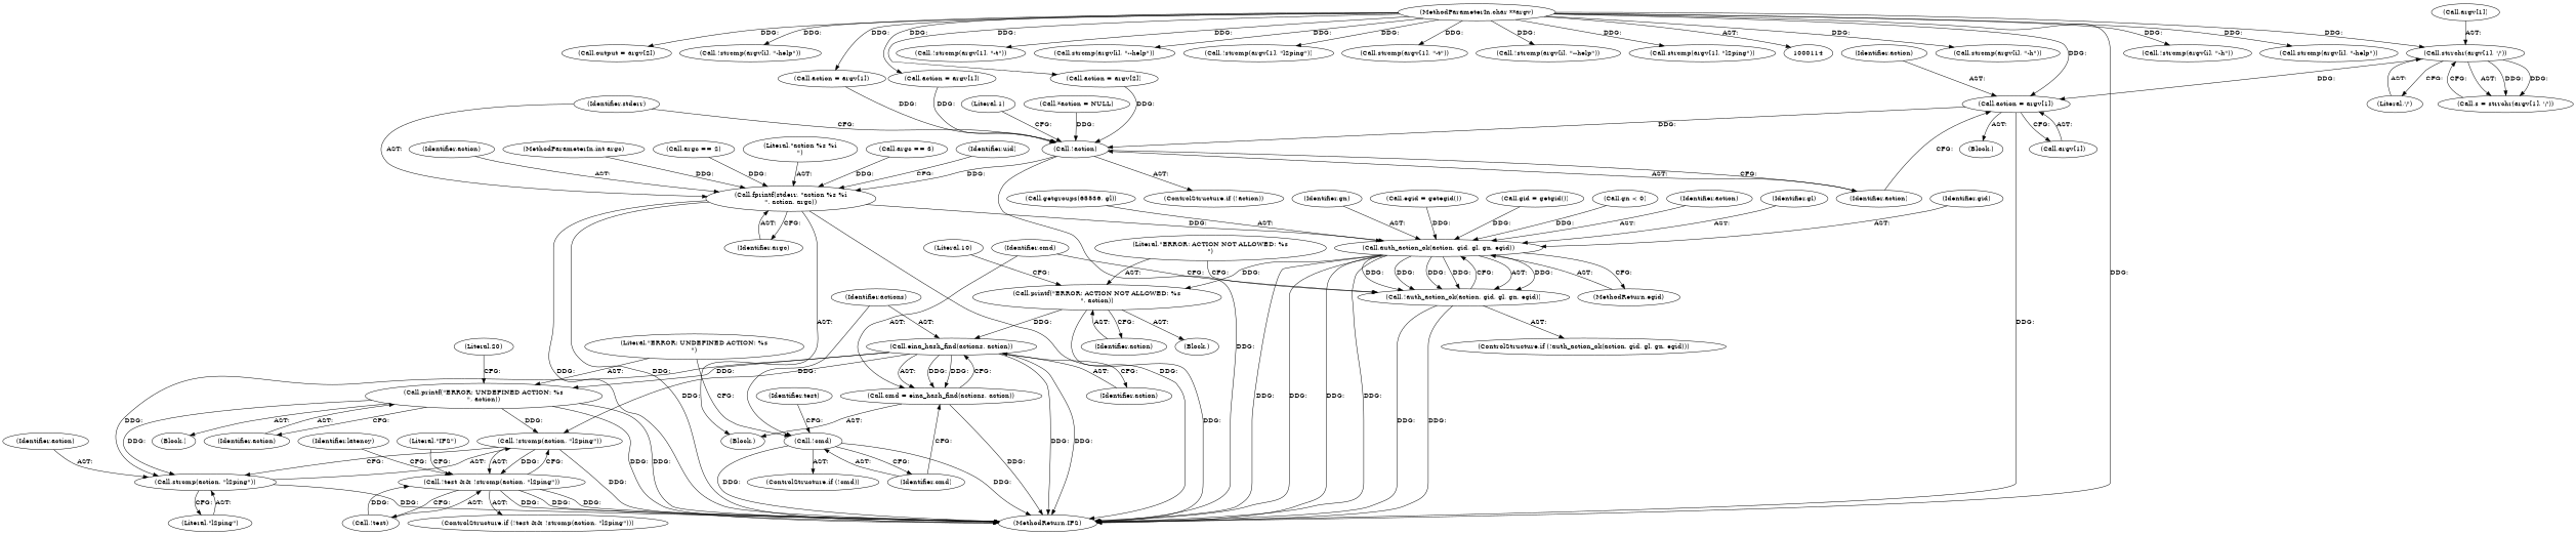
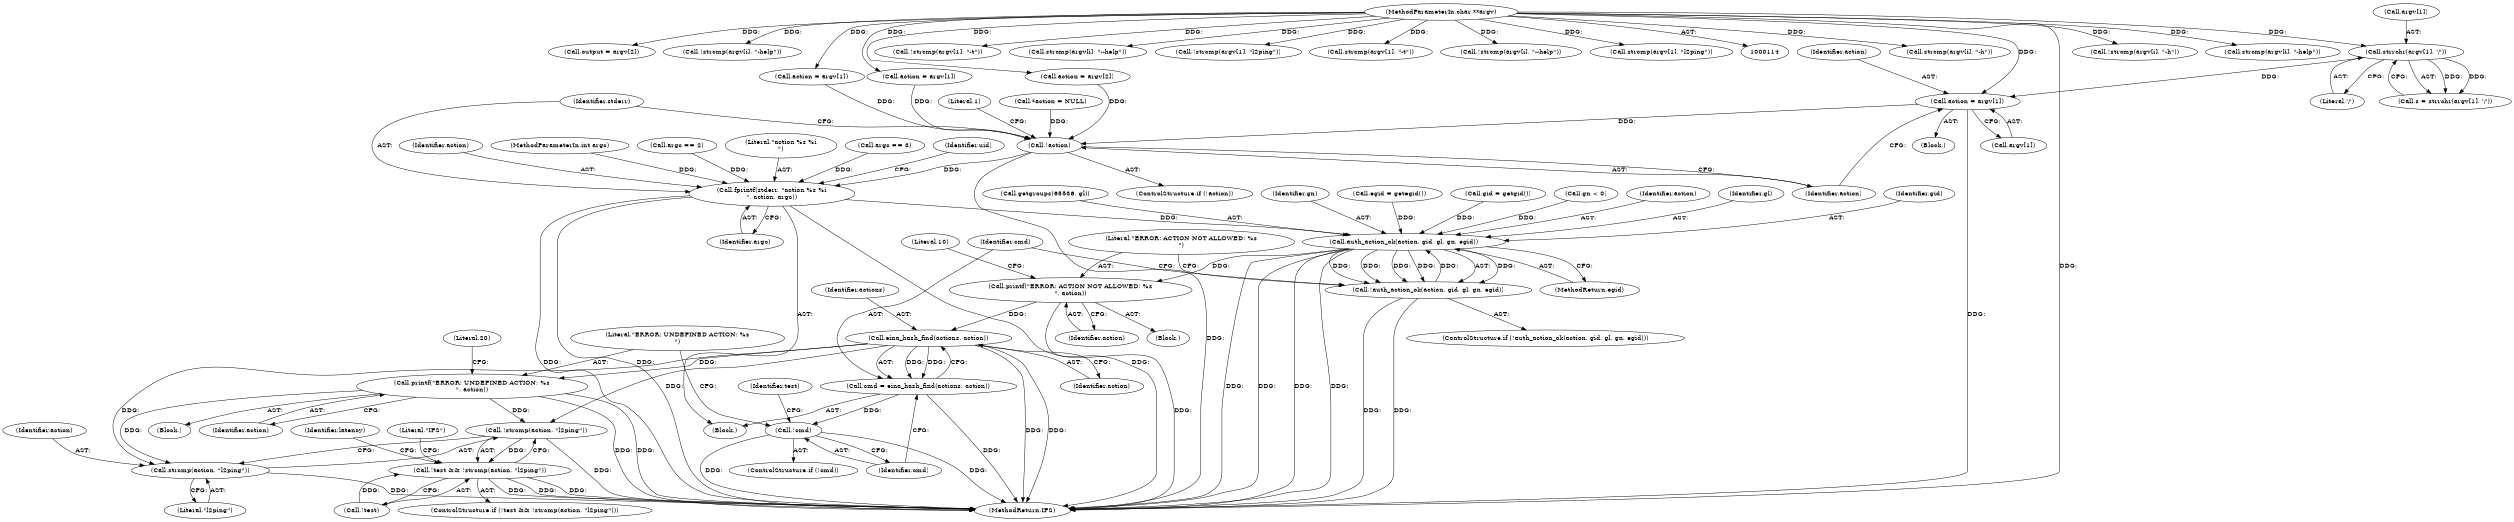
  digraph {
    n1 [label="(Call,action = argv[1])"]
    n2 [label="(Call,!action)"]
    n3 [label="(Call,argv[1])"]
    n4 [label="(Block,)"]
    n5 [label="(MethodReturn,IFS)"]
    n6 [label="(Call,fprintf(stderr, \"action %s %i\n\", action, argc))"]
    n7 [label="(ControlStructure,if (!action))"]
    n8 [label="(Identifier,action)"]
    n9 [label="(Call,strrchr(argv[1], '/'))"]
    n10 [label="(Literal,'/')"]
    n11 [label="(Call,s = strrchr(argv[1], '/'))"]
    n12 [label="(MethodParameterIn,char **argv)"]
    n13 [label="(Call,strcmp(argv[i], \"-h\"))"]
    n14 [label="(Call,!strcmp(argv[i], \"-h\"))"]
    n15 [label="(Call,strcmp(argv[i], \"-help\"))"]
    n16 [label="(Call,output = argv[2])"]
    n17 [label="(Call,!strcmp(argv[i], \"-help\"))"]
    n18 [label="(Call,action = argv[1])"]
    n19 [label="(Call,action = argv[2])"]
    n20 [label="(Call,action = argv[1])"]
    n21 [label="(Call,!strcmp(argv[1], \"-t\"))"]
    n22 [label="(Call,strcmp(argv[i], \"--help\"))"]
    n23 [label="(Call,!strcmp(argv[1], \"l2ping\"))"]
    n24 [label="(Call,strcmp(argv[1], \"-t\"))"]
    n25 [label="(Call,!strcmp(argv[i], \"--help\"))"]
    n26 [label="(Call,strcmp(argv[1], \"l2ping\"))"]
    1000114
    n28 [label="(Call,auth_action_ok(action, gid, gl, gn, egid))"]
    n29 [label="(Block,)"]
    n30 [label="(Identifier,argc)"]
    n31 [label="(Call,!auth_action_ok(action, gid, gl, gn, egid))"]
    n32 [label="(Call,printf(\"ERROR: ACTION NOT ALLOWED: %s\n\", action))"]
    n33 [label="(MethodReturn,egid)"]
    n34 [label="(ControlStructure,if (!auth_action_ok(action, gid, gl, gn, egid)))"]
    n35 [label="(Call,eina_hash_find(actions, action))"]
    n36 [label="(Identifier,action)"]
    n37 [label="(Block,)"]
    n38 [label="(Call,cmd = eina_hash_find(actions, action))"]
    n39 [label="(Call,printf(\"ERROR: UNDEFINED ACTION: %s\n\", action))"]
    n40 [label="(Call,!strcmp(action, \"l2ping\"))"]
    n41 [label="(Call,strcmp(action, \"l2ping\"))"]
    n42 [label="(Identifier,action)"]
    n43 [label="(Call,!cmd)"]
    n44 [label="(Identifier,action)"]
    n45 [label="(Block,)"]
    n46 [label="(Call,!test && !strcmp(action, \"l2ping\"))"]
    n47 [label="(Literal,\"l2ping\")"]
    n48 [label="(ControlStructure,if (!cmd))"]
    n49 [label="(Identifier,cmd)"]
    n50 [label="(ControlStructure,if (!test && !strcmp(action, \"l2ping\")))"]
    n51 [label="(Call,!test)"]
    n52 [label="(Call,gid = getgid())"]
    n53 [label="(Identifier,actions)"]
    n54 [label="(Identifier,uid)"]
    n55 [label="(MethodParameterIn,int argc)"]
    n56 [label="(Call,argv[1])"]
    n57 [label="(Call,argc == 2)"]
    n58 [label="(Call,gn < 0)"]
    n59 [label="(Literal,\"ERROR: ACTION NOT ALLOWED: %s\n\")"]
    n60 [label="(Identifier,latency)"]
    n61 [label="(Literal,\"action %s %i\n\")"]
    n62 [label="(Literal,\"IFS\")"]
    n63 [label="(Literal,1)"]
    n64 [label="(Call,argc == 3)"]
    n65 [label="(Identifier,action)"]
    n66 [label="(Identifier,gl)"]
    n67 [label="(Literal,20)"]
    n68 [label="(Identifier,action)"]
    n69 [label="(Identifier,gid)"]
    n70 [label="(Call,*action = NULL)"]
    n71 [label="(Call,getgroups(65536, gl))"]
    n72 [label="(Identifier,stderr)"]
    n73 [label="(Identifier,action)"]
    n74 [label="(Identifier,cmd)"]
    n75 [label="(Identifier,gn)"]
    n76 [label="(Call,egid = getegid())"]
    n77 [label="(Identifier,action)"]
    n78 [label="(Literal,\"ERROR: UNDEFINED ACTION: %s\n\")"]
    n79 [label="(Identifier,test)"]
    n80 [label="(Literal,10)"]
    n1 -> n2 [label="DDG: "]
    n1 -> n3 [label="CFG: "]
    n1 -> n4 [label="AST: "]
    n1 -> n5 [label="DDG: "]
    n2 -> n5 [label="DDG: "]
    n2 -> n6 [label="DDG: "]
    n2 -> n7 [label="AST: "]
    n2 -> n8 [label="CFG: "]
    n3 -> n1 [label="AST: "]
    n6 -> n5 [label="DDG: "]
    n6 -> n5 [label="DDG: "]
    n6 -> n5 [label="DDG: "]
    n6 -> n28 [label="DDG: "]
    n6 -> n29 [label="AST: "]
    n6 -> n30 [label="CFG: "]
    n8 -> n1 [label="CFG: "]
    n8 -> n2 [label="AST: "]
    n9 -> n1 [label="DDG: "]
    n9 -> n10 [label="CFG: "]
    n9 -> n11 [label="AST: "]
    n9 -> n11 [label="DDG: "]
    n9 -> n11 [label="DDG: "]
    n10 -> n9 [label="AST: "]
    n11 -> n9 [label="CFG: "]
    n12 -> n1 [label="DDG: "]
    n12 -> n5 [label="DDG: "]
    n12 -> n9 [label="DDG: "]
    n12 -> n13 [label="DDG: "]
    n12 -> n14 [label="DDG: "]
    n12 -> n15 [label="DDG: "]
    n12 -> n16 [label="DDG: "]
    n12 -> n17 [label="DDG: "]
    n12 -> n18 [label="DDG: "]
    n12 -> n19 [label="DDG: "]
    n12 -> n20 [label="DDG: "]
    n12 -> n21 [label="DDG: "]
    n12 -> n22 [label="DDG: "]
    n12 -> n23 [label="DDG: "]
    n12 -> n24 [label="DDG: "]
    n12 -> n25 [label="DDG: "]
    n12 -> n26 [label="DDG: "]
    n12 -> 1000114 [label="AST: "]
    n18 -> n2 [label="DDG: "]
    n19 -> n2 [label="DDG: "]
    n20 -> n2 [label="DDG: "]
    n28 -> n5 [label="DDG: "]
    n28 -> n5 [label="DDG: "]
    n28 -> n5 [label="DDG: "]
    n28 -> n5 [label="DDG: "]
    n28 -> n31 [label="AST: "]
    n28 -> n31 [label="DDG: "]
    n28 -> n31 [label="DDG: "]
    n28 -> n31 [label="DDG: "]
    n28 -> n31 [label="DDG: "]
    n28 -> n31 [label="DDG: "]
    n28 -> n32 [label="DDG: "]
    n28 -> n33 [label="CFG: "]
    n30 -> n6 [label="AST: "]
    n31 -> n5 [label="DDG: "]
    n31 -> n5 [label="DDG: "]
-   n31 -> n28 [label="CFG: "]
+   n31 -> n28 [label="DDG: "]
    n31 -> n34 [label="AST: "]
    n32 -> n5 [label="DDG: "]
    n32 -> n35 [label="DDG: "]
    n32 -> n36 [label="CFG: "]
    n32 -> n37 [label="AST: "]
    n33 -> n28 [label="AST: "]
    n35 -> n5 [label="DDG: "]
    n35 -> n5 [label="DDG: "]
    n35 -> n38 [label="AST: "]
    n35 -> n38 [label="DDG: "]
    n35 -> n38 [label="DDG: "]
    n35 -> n39 [label="DDG: "]
    n35 -> n40 [label="DDG: "]
    n35 -> n41 [label="DDG: "]
    n35 -> n42 [label="CFG: "]
    n36 -> n32 [label="AST: "]
    n38 -> n5 [label="DDG: "]
    n38 -> n29 [label="AST: "]
    n38 -> n35 [label="CFG: "]
-   n53 -> n43 [label="DDG: "]
+   n38 -> n43 [label="DDG: "]
    n39 -> n5 [label="DDG: "]
    n39 -> n5 [label="DDG: "]
    n39 -> n40 [label="DDG: "]
    n39 -> n41 [label="DDG: "]
    n39 -> n44 [label="CFG: "]
    n39 -> n45 [label="AST: "]
    n40 -> n5 [label="DDG: "]
    n40 -> n41 [label="CFG: "]
    n40 -> n46 [label="AST: "]
    n40 -> n46 [label="DDG: "]
    n41 -> n5 [label="DDG: "]
    n41 -> n40 [label="AST: "]
    n41 -> n47 [label="CFG: "]
    n42 -> n35 [label="AST: "]
    n43 -> n5 [label="DDG: "]
    n43 -> n5 [label="DDG: "]
    n43 -> n48 [label="AST: "]
    n43 -> n49 [label="CFG: "]
    n44 -> n39 [label="AST: "]
    n46 -> n5 [label="DDG: "]
    n46 -> n5 [label="DDG: "]
    n46 -> n5 [label="DDG: "]
    n46 -> n40 [label="CFG: "]
    n46 -> n50 [label="AST: "]
    n46 -> n51 [label="CFG: "]
    n47 -> n41 [label="AST: "]
    n49 -> n38 [label="CFG: "]
    n49 -> n43 [label="AST: "]
    n51 -> n46 [label="AST: "]
    n51 -> n46 [label="DDG: "]
    n52 -> n28 [label="DDG: "]
    n53 -> n35 [label="AST: "]
    n54 -> n6 [label="CFG: "]
    n55 -> n6 [label="DDG: "]
    n56 -> n9 [label="AST: "]
    n57 -> n6 [label="DDG: "]
    n58 -> n28 [label="DDG: "]
    n59 -> n31 [label="CFG: "]
    n59 -> n32 [label="AST: "]
    n60 -> n46 [label="CFG: "]
    n61 -> n6 [label="AST: "]
    n62 -> n46 [label="CFG: "]
    n63 -> n2 [label="CFG: "]
    n64 -> n6 [label="DDG: "]
    n65 -> n28 [label="AST: "]
    n66 -> n28 [label="AST: "]
    n67 -> n39 [label="CFG: "]
    n68 -> n41 [label="AST: "]
    n69 -> n28 [label="AST: "]
    n70 -> n2 [label="DDG: "]
    n71 -> n28 [label="AST: "]
    n72 -> n2 [label="CFG: "]
    n72 -> n6 [label="AST: "]
    n73 -> n1 [label="AST: "]
    n74 -> n31 [label="CFG: "]
    n74 -> n38 [label="AST: "]
    n75 -> n28 [label="AST: "]
    n76 -> n28 [label="DDG: "]
    n77 -> n6 [label="AST: "]
    n78 -> n39 [label="AST: "]
    n78 -> n43 [label="CFG: "]
    n79 -> n43 [label="CFG: "]
    n80 -> n32 [label="CFG: "]
  }
